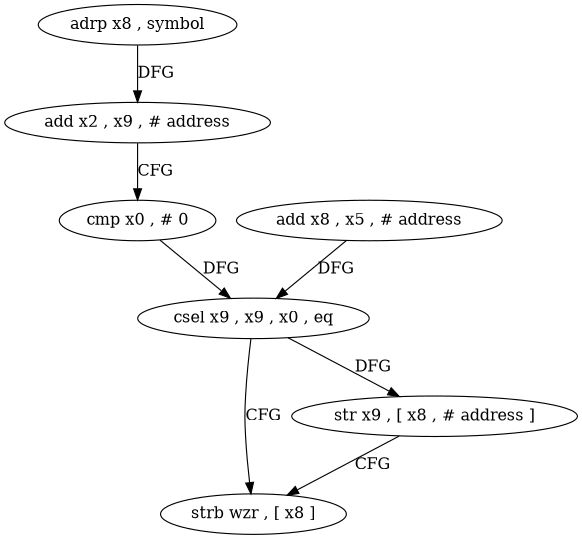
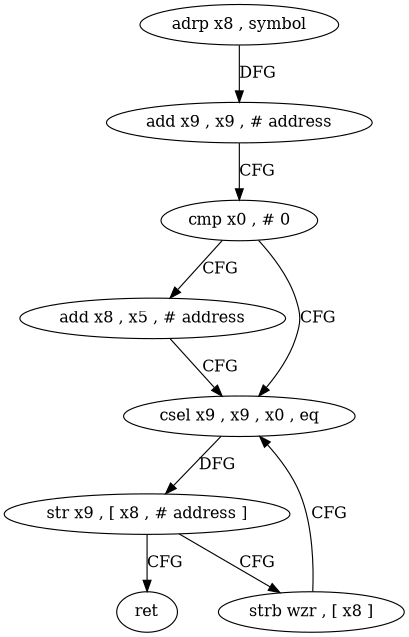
  digraph {
    n1 [label="adrp x8 , symbol"]
-   n2 [label="add x2 , x9 , # address"]
+   n2 [label="add x9 , x9 , # address"]
    n3 [label="cmp x0 , # 0"]
    n4 [label="add x8 , x5 , # address"]
    n5 [label="csel x9 , x9 , x0 , eq"]
    n6 [label="strb wzr , [ x8 ]"]
    n7 [label="str x9 , [ x8 , # address ]"]
+   n8 [label=ret]
    n1 -> n2 [label=DFG]
    n2 -> n3 [label=CFG]
-   n3 -> n5 [label=DFG]
-   n4 -> n5 [label=DFG]
-   n5 -> n6 [label=CFG]
+   n3 -> n4 [label=CFG]
+   n3 -> n5 [label=CFG]
+   n4 -> n5 [label=CFG]
+   n6 -> n5 [label=CFG]
    n5 -> n7 [label=DFG]
    n7 -> n6 [label=CFG]
+   n7 -> n8 [label=CFG]
  }
